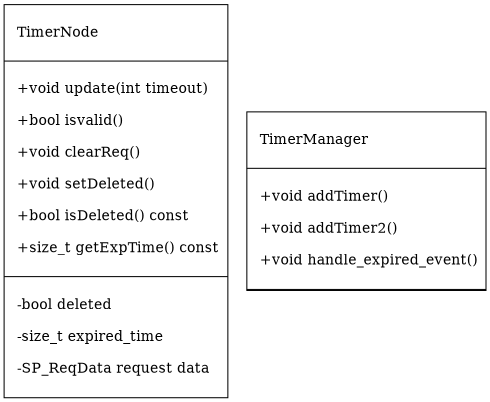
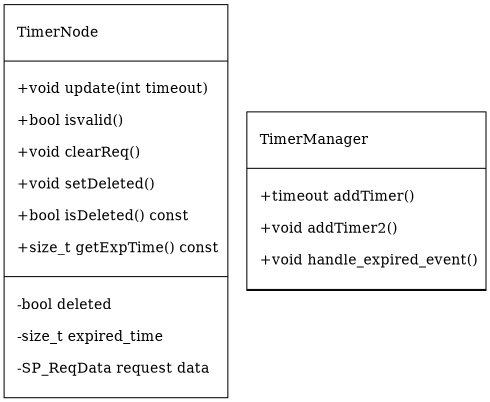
  digraph {
    node [shape=record]
    n1 [label="{\n        TimerNode\l\n        |\n        +void update(int timeout)\l\n        +bool isvalid()\l\n        +void clearReq()\l\n        +void setDeleted()\l\n        +bool isDeleted() const\l\n        +size_t getExpTime() const\l\n        |\n        -bool deleted\l\n        -size_t expired_time\l\n        -SP_ReqData request data\l\n    }"]
-   n2 [label="{\n        TimerManager\l\n        |\n        +void addTimer()\l\n        +void addTimer2()\l\n        +void handle_expired_event()\l\n        |\n        -priority_queue<TimerNode> timer_node_queue\l\n        -metexlock\l\n    }"]
+   n2 [label="{\n        TimerManager\l\n        |\n        +timeout addTimer()\l\n        +void addTimer2()\l\n        +void handle_expired_event()\l\n        |\n        -priority_queue<TimerNode> timer_node_queue\l\n        -metexlock\l\n    }"]
  }
